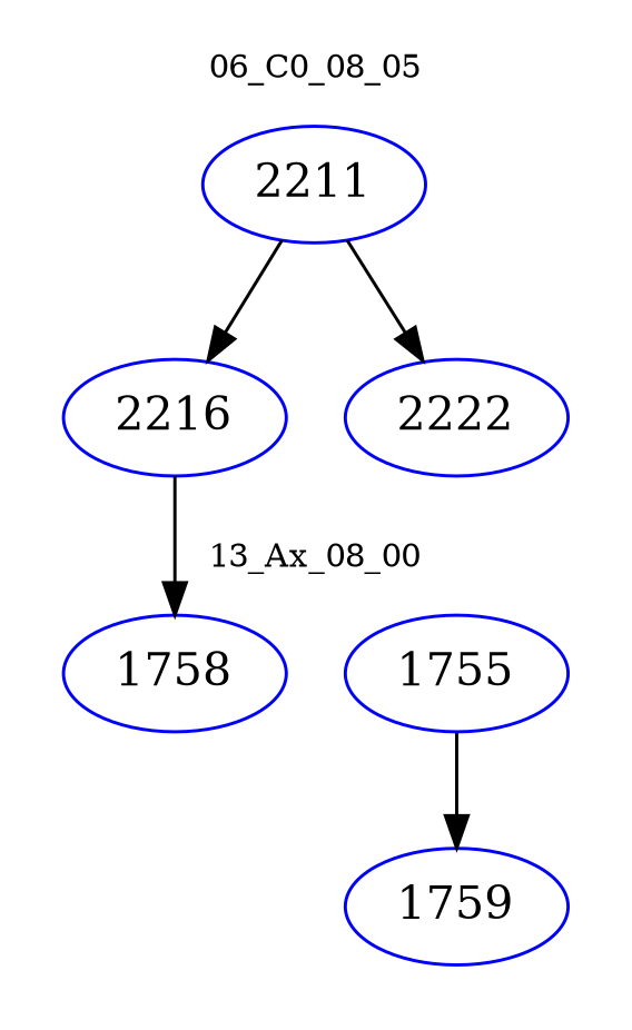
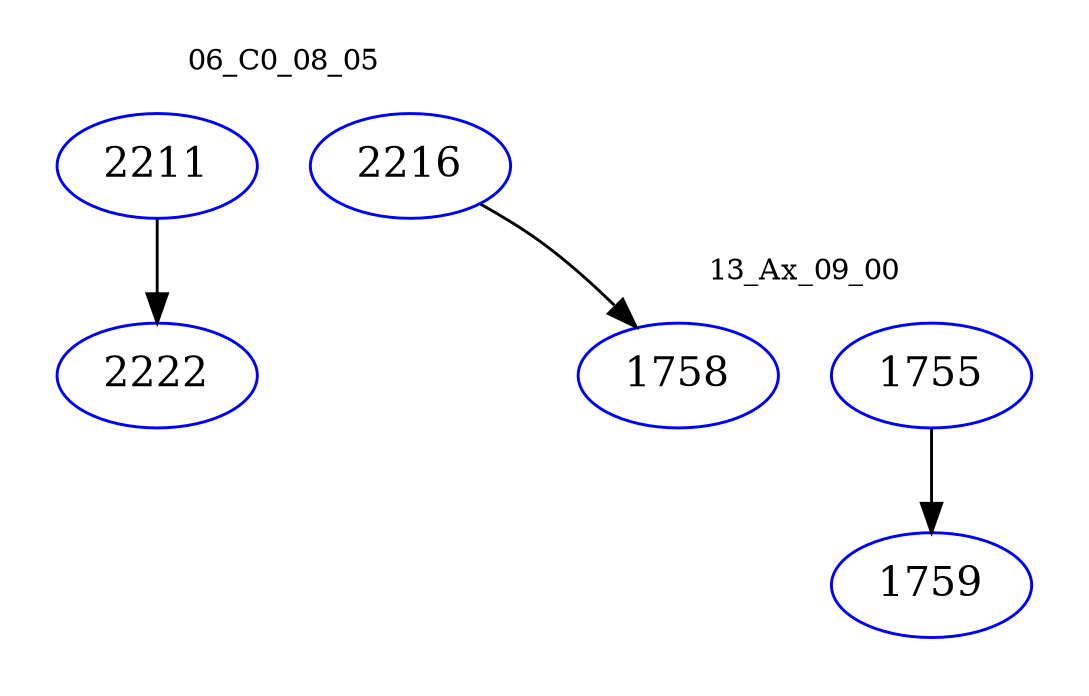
  digraph {
    node [color=blue]
    edge [color=black]
    n1 [label=1755]
    n2 [label=1758]
    n3 [label=1759]
    n4 [label=2211]
    n5 [label=2216]
    n6 [label=2222]
    subgraph cluster_1 {
      color=white
      fontsize=10
-     label="13_Ax_08_00"
+     label="13_Ax_09_00"
      n1
      n2
      n3
    }
    subgraph cluster_2 {
      color=white
      fontsize=10
      label="06_C0_08_05"
      n4
      n5
      n6
    }
    n1 -> n3
-   n4 -> n5
    n4 -> n6
    n5 -> n2
  }
